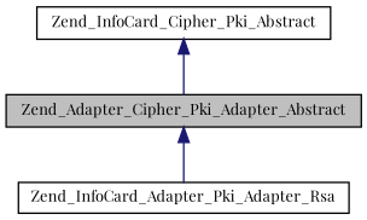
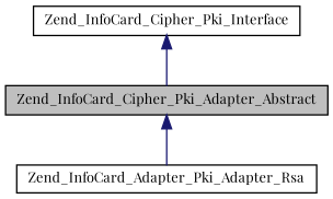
  digraph {
    fontname="Playfair Display"
    node [color=black fillcolor=white fontname="Playfair Display" fontsize=10 shape=record style=filled]
    edge [color=midnightblue dir=back fontname="Playfair Display" fontsize=10 labelfontname=Helvetica labelfontsize=10 style=solid]
-   n1 [fillcolor=grey75 fontcolor=black height=0.2 label=Zend_Adapter_Cipher_Pki_Adapter_Abstract width=0.4]
+   n1 [fillcolor=grey75 fontcolor=black height=0.2 label=Zend_InfoCard_Cipher_Pki_Adapter_Abstract width=0.4]
    n2 [height=0.2 label=Zend_InfoCard_Adapter_Pki_Adapter_Rsa width=0.4]
-   n3 [height=0.2 label=Zend_InfoCard_Cipher_Pki_Abstract width=0.4]
+   n3 [height=0.2 label=Zend_InfoCard_Cipher_Pki_Interface width=0.4]
    n1 -> n2
    n3 -> n1
  }
